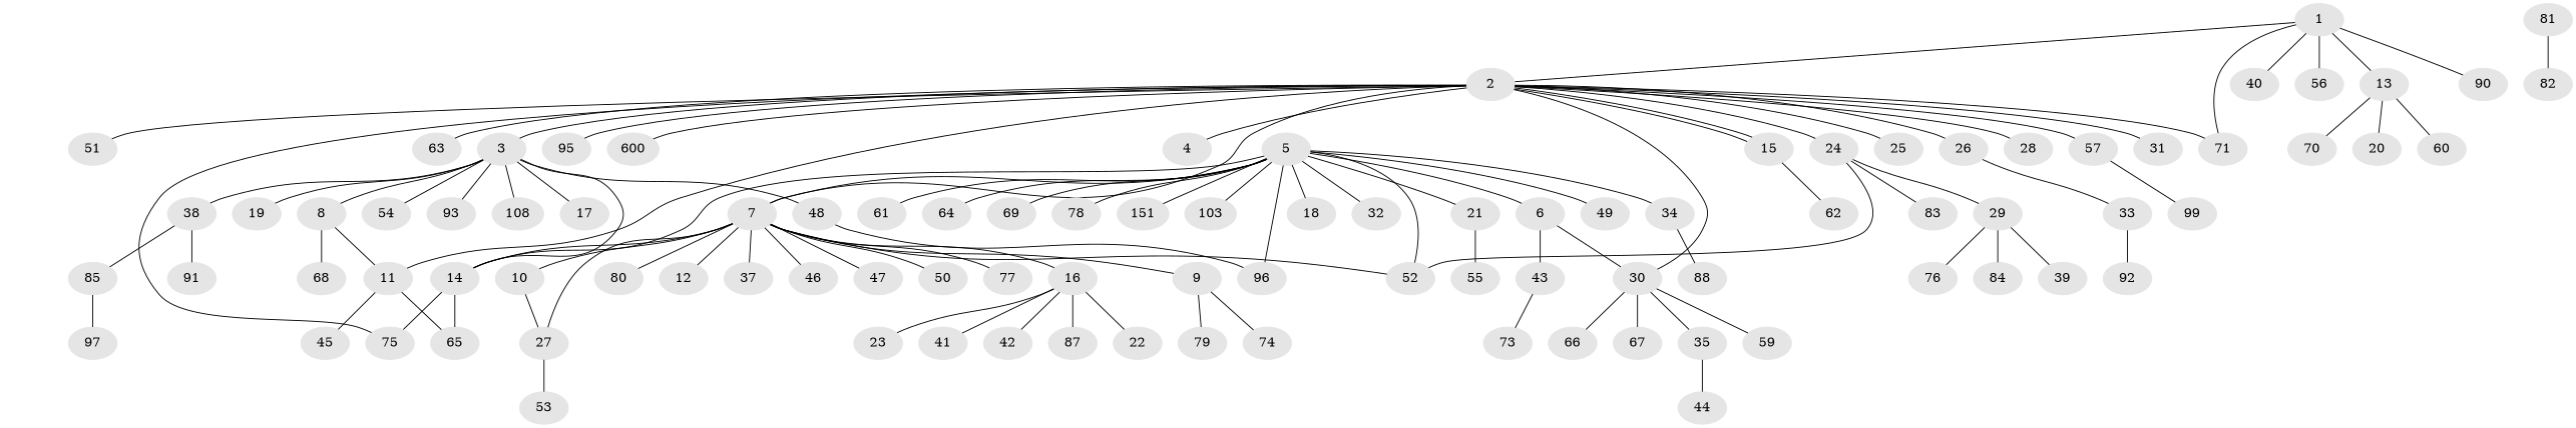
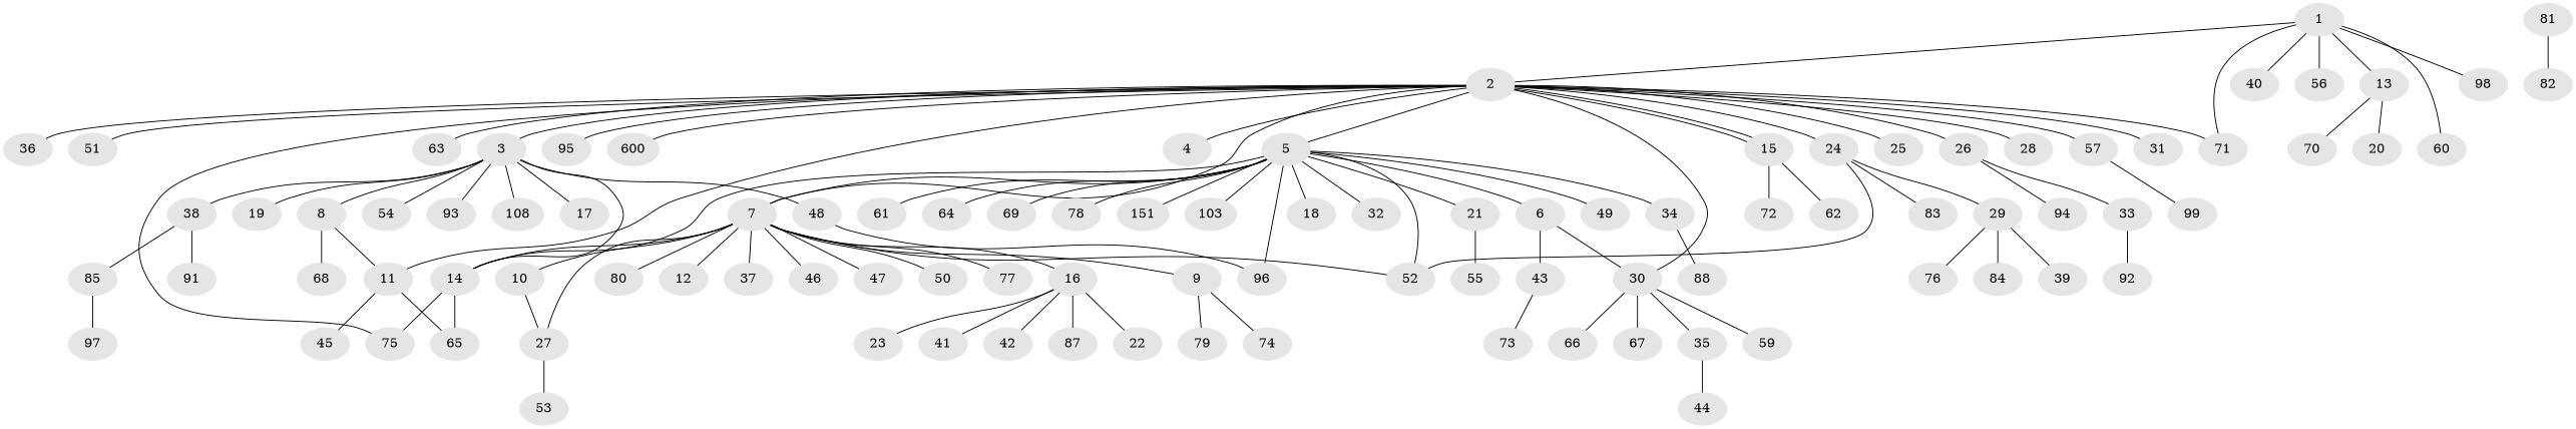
  graph {
    node [color=gray90 style=filled]
    1
    2
    13
    40
    56
    60
    71
-   98 [label=90]
+   98
    3
    4
    5
    7
    11
    15
    24
    25
    26
    28
    30
    31
+   36
    51
    57
    63
    75
    95
    n27 [label=600]
    70
    20
    8
    14
    17
    19
    38
    48
    54
    93
    n38 [label=108]
    6
    18
    21
    32
    34
    49
    61
    64
    69
    78
    96
    n50 [label=151]
    103
    52
    9
    10
    12
    16
    27
    37
    46
    47
    50
    77
    80
    45
    65
    62
+   72
    29
    83
    33
+   94
    35
    59
    66
    67
    99
    68
    91
    85
    43
    55
    88
    81
    82
    73
    74
    79
    22
    23
    41
    42
    87
    53
    39
    76
    84
    92
    44
    97
    1 -- 2
    1 -- 13
    1 -- 40
    1 -- 56
-   13 -- 60
+   1 -- 60
    1 -- 71
    1 -- 98
    2 -- 71
    2 -- 3
    2 -- 4
+   2 -- 5
    2 -- 7
    2 -- 11
    2 -- 15
    2 -- 15
    2 -- 24
    2 -- 25
    2 -- 26
    2 -- 28
    2 -- 30
    2 -- 31
+   2 -- 36
    2 -- 51
    2 -- 57
    2 -- 63
    2 -- 75
    2 -- 95
    2 -- n27
    13 -- 70
    13 -- 20
    3 -- 8
    3 -- 14
    3 -- 17
    3 -- 19
    3 -- 38
    3 -- 48
    3 -- 54
    3 -- 93
    3 -- n38
    5 -- 7
    5 -- 14
    5 -- 6
    5 -- 18
    5 -- 21
    5 -- 32
    5 -- 34
    5 -- 49
    5 -- 61
    5 -- 64
    5 -- 69
    5 -- 78
    5 -- 96
    5 -- n50
    5 -- 103
    5 -- 52
    7 -- 14
    7 -- 52
    7 -- 9
    7 -- 10
    7 -- 12
    7 -- 16
    7 -- 27
    7 -- 37
    7 -- 46
    7 -- 47
    7 -- 50
    7 -- 77
    7 -- 80
    11 -- 45
    11 -- 65
    15 -- 62
+   15 -- 72
    24 -- 52
    24 -- 29
    24 -- 83
    26 -- 33
+   26 -- 94
    30 -- 35
    30 -- 59
    30 -- 66
    30 -- 67
    57 -- 99
    8 -- 11
    8 -- 68
    14 -- 75
    14 -- 65
    38 -- 91
    38 -- 85
    48 -- 96
    6 -- 30
    6 -- 43
    21 -- 55
    34 -- 88
    9 -- 74
    9 -- 79
    10 -- 27
    16 -- 22
    16 -- 23
    16 -- 41
    16 -- 42
    16 -- 87
    27 -- 53
    29 -- 39
    29 -- 76
    29 -- 84
    33 -- 92
    35 -- 44
    85 -- 97
    43 -- 73
    81 -- 82
  }
